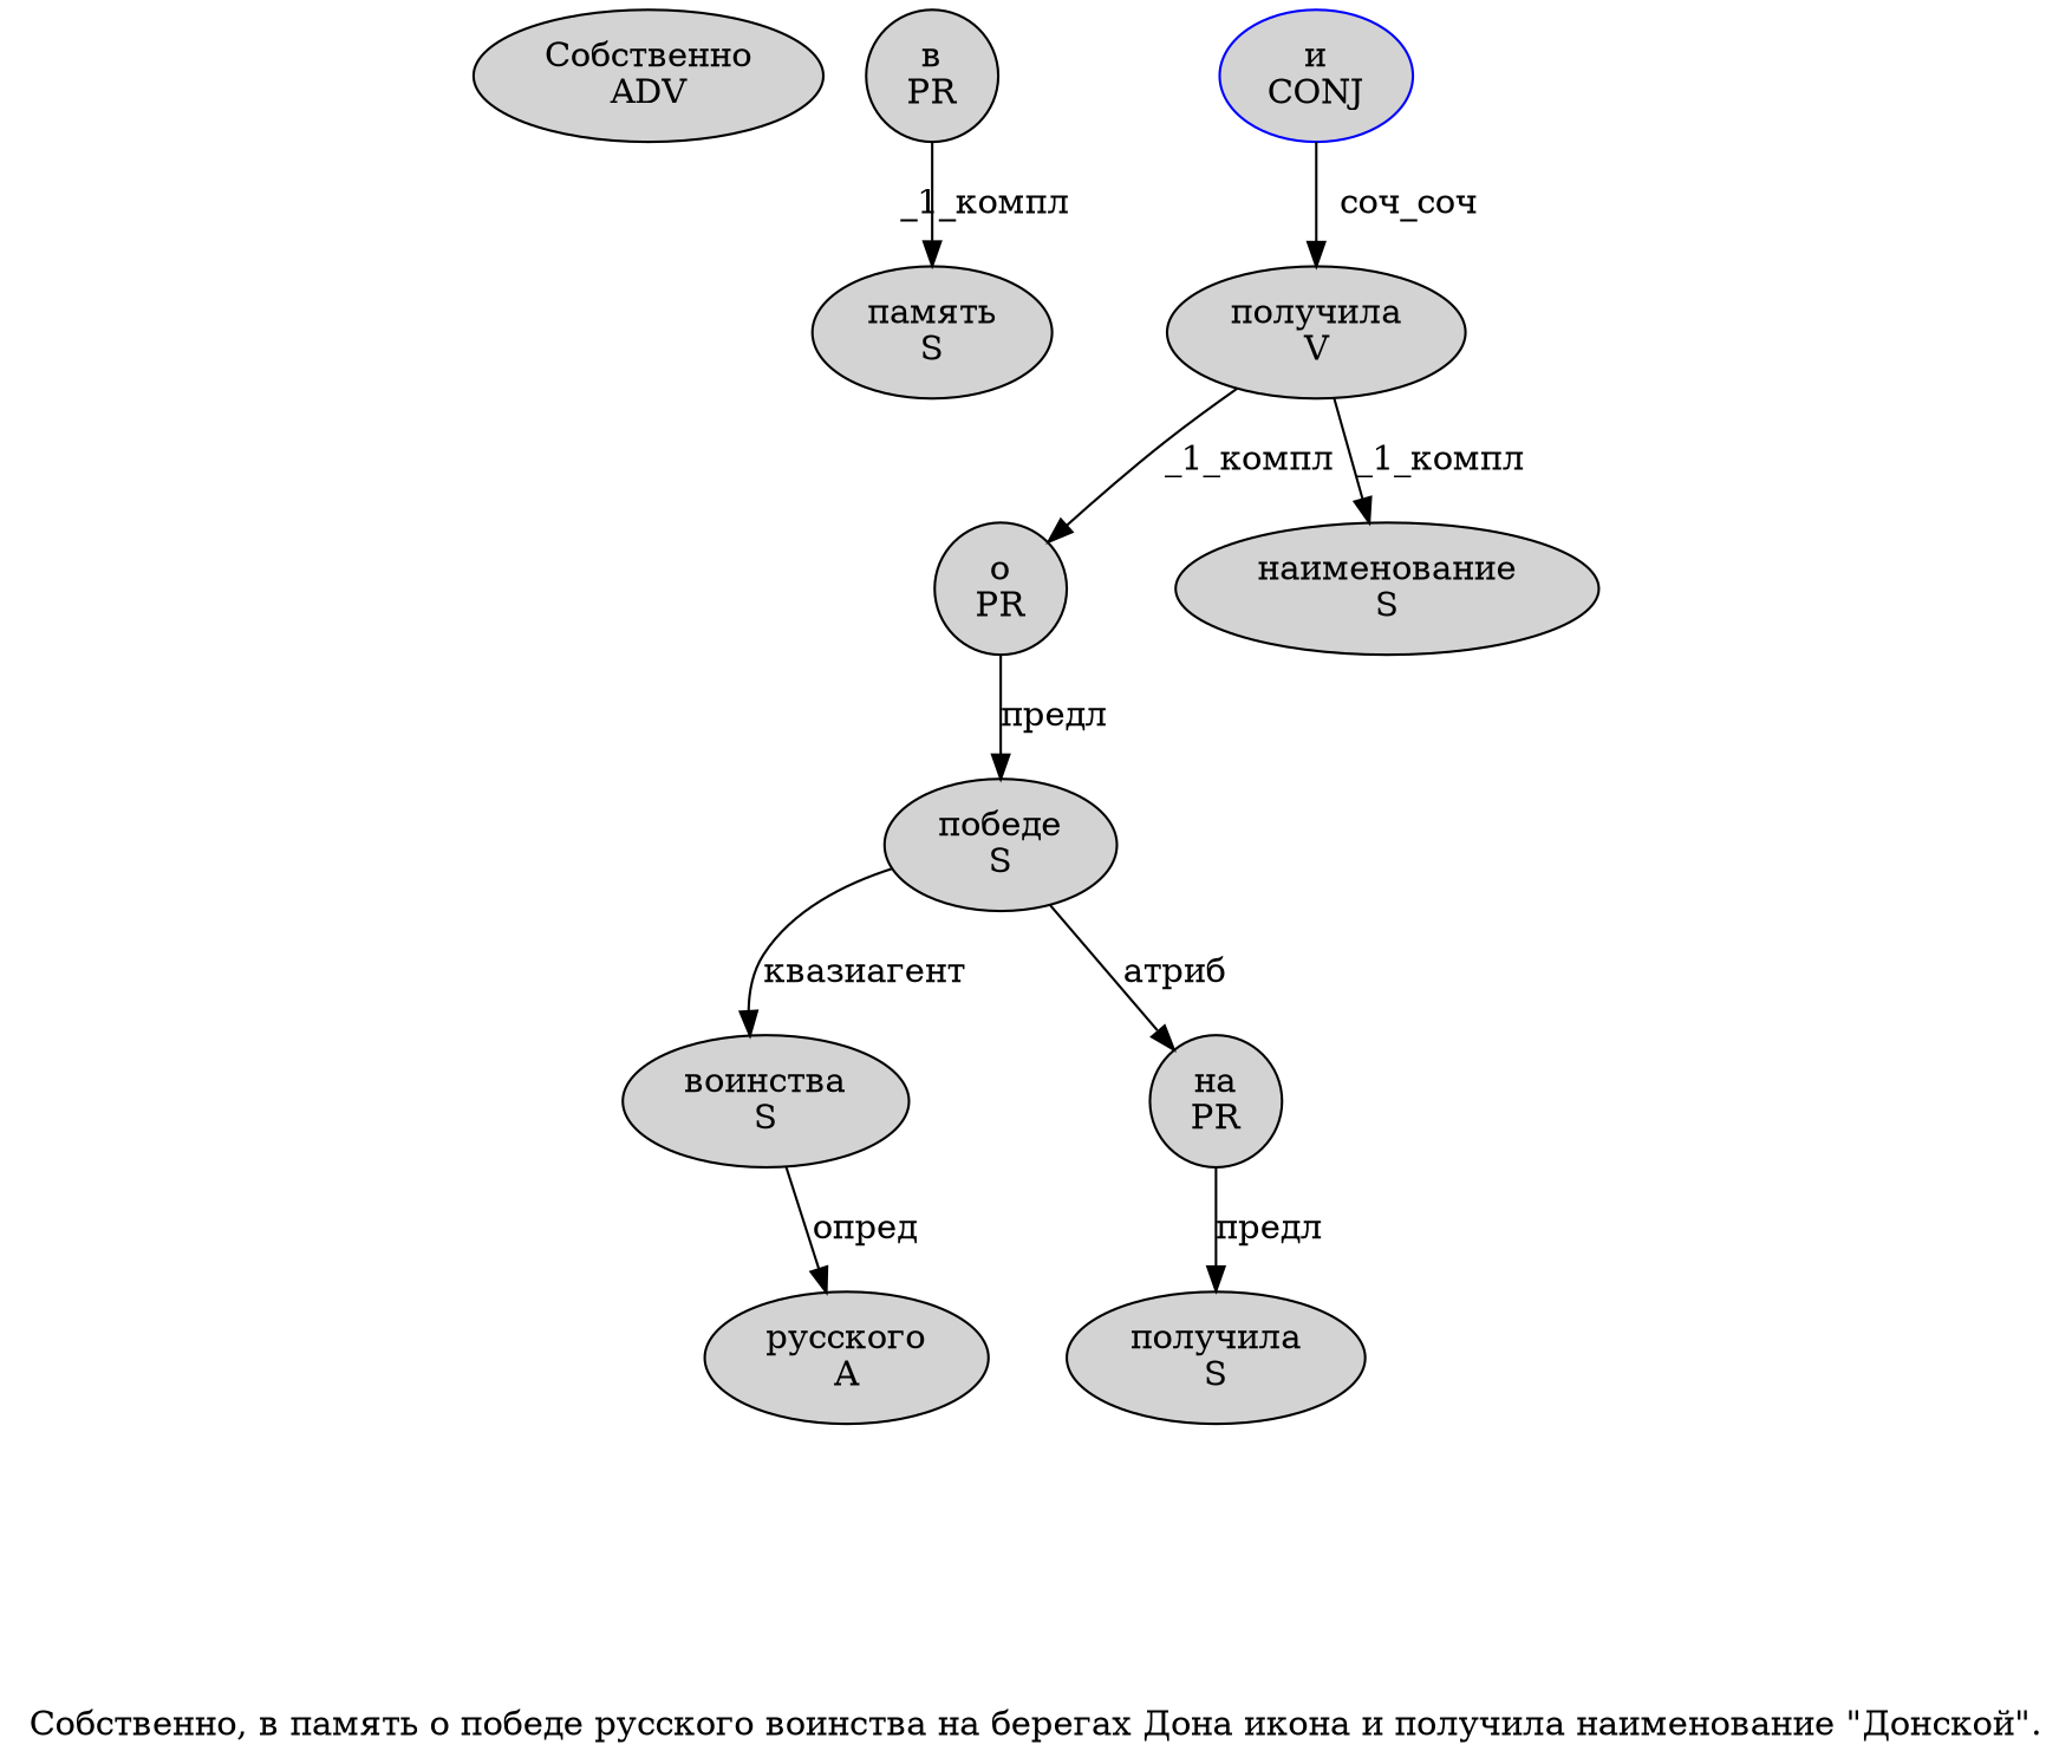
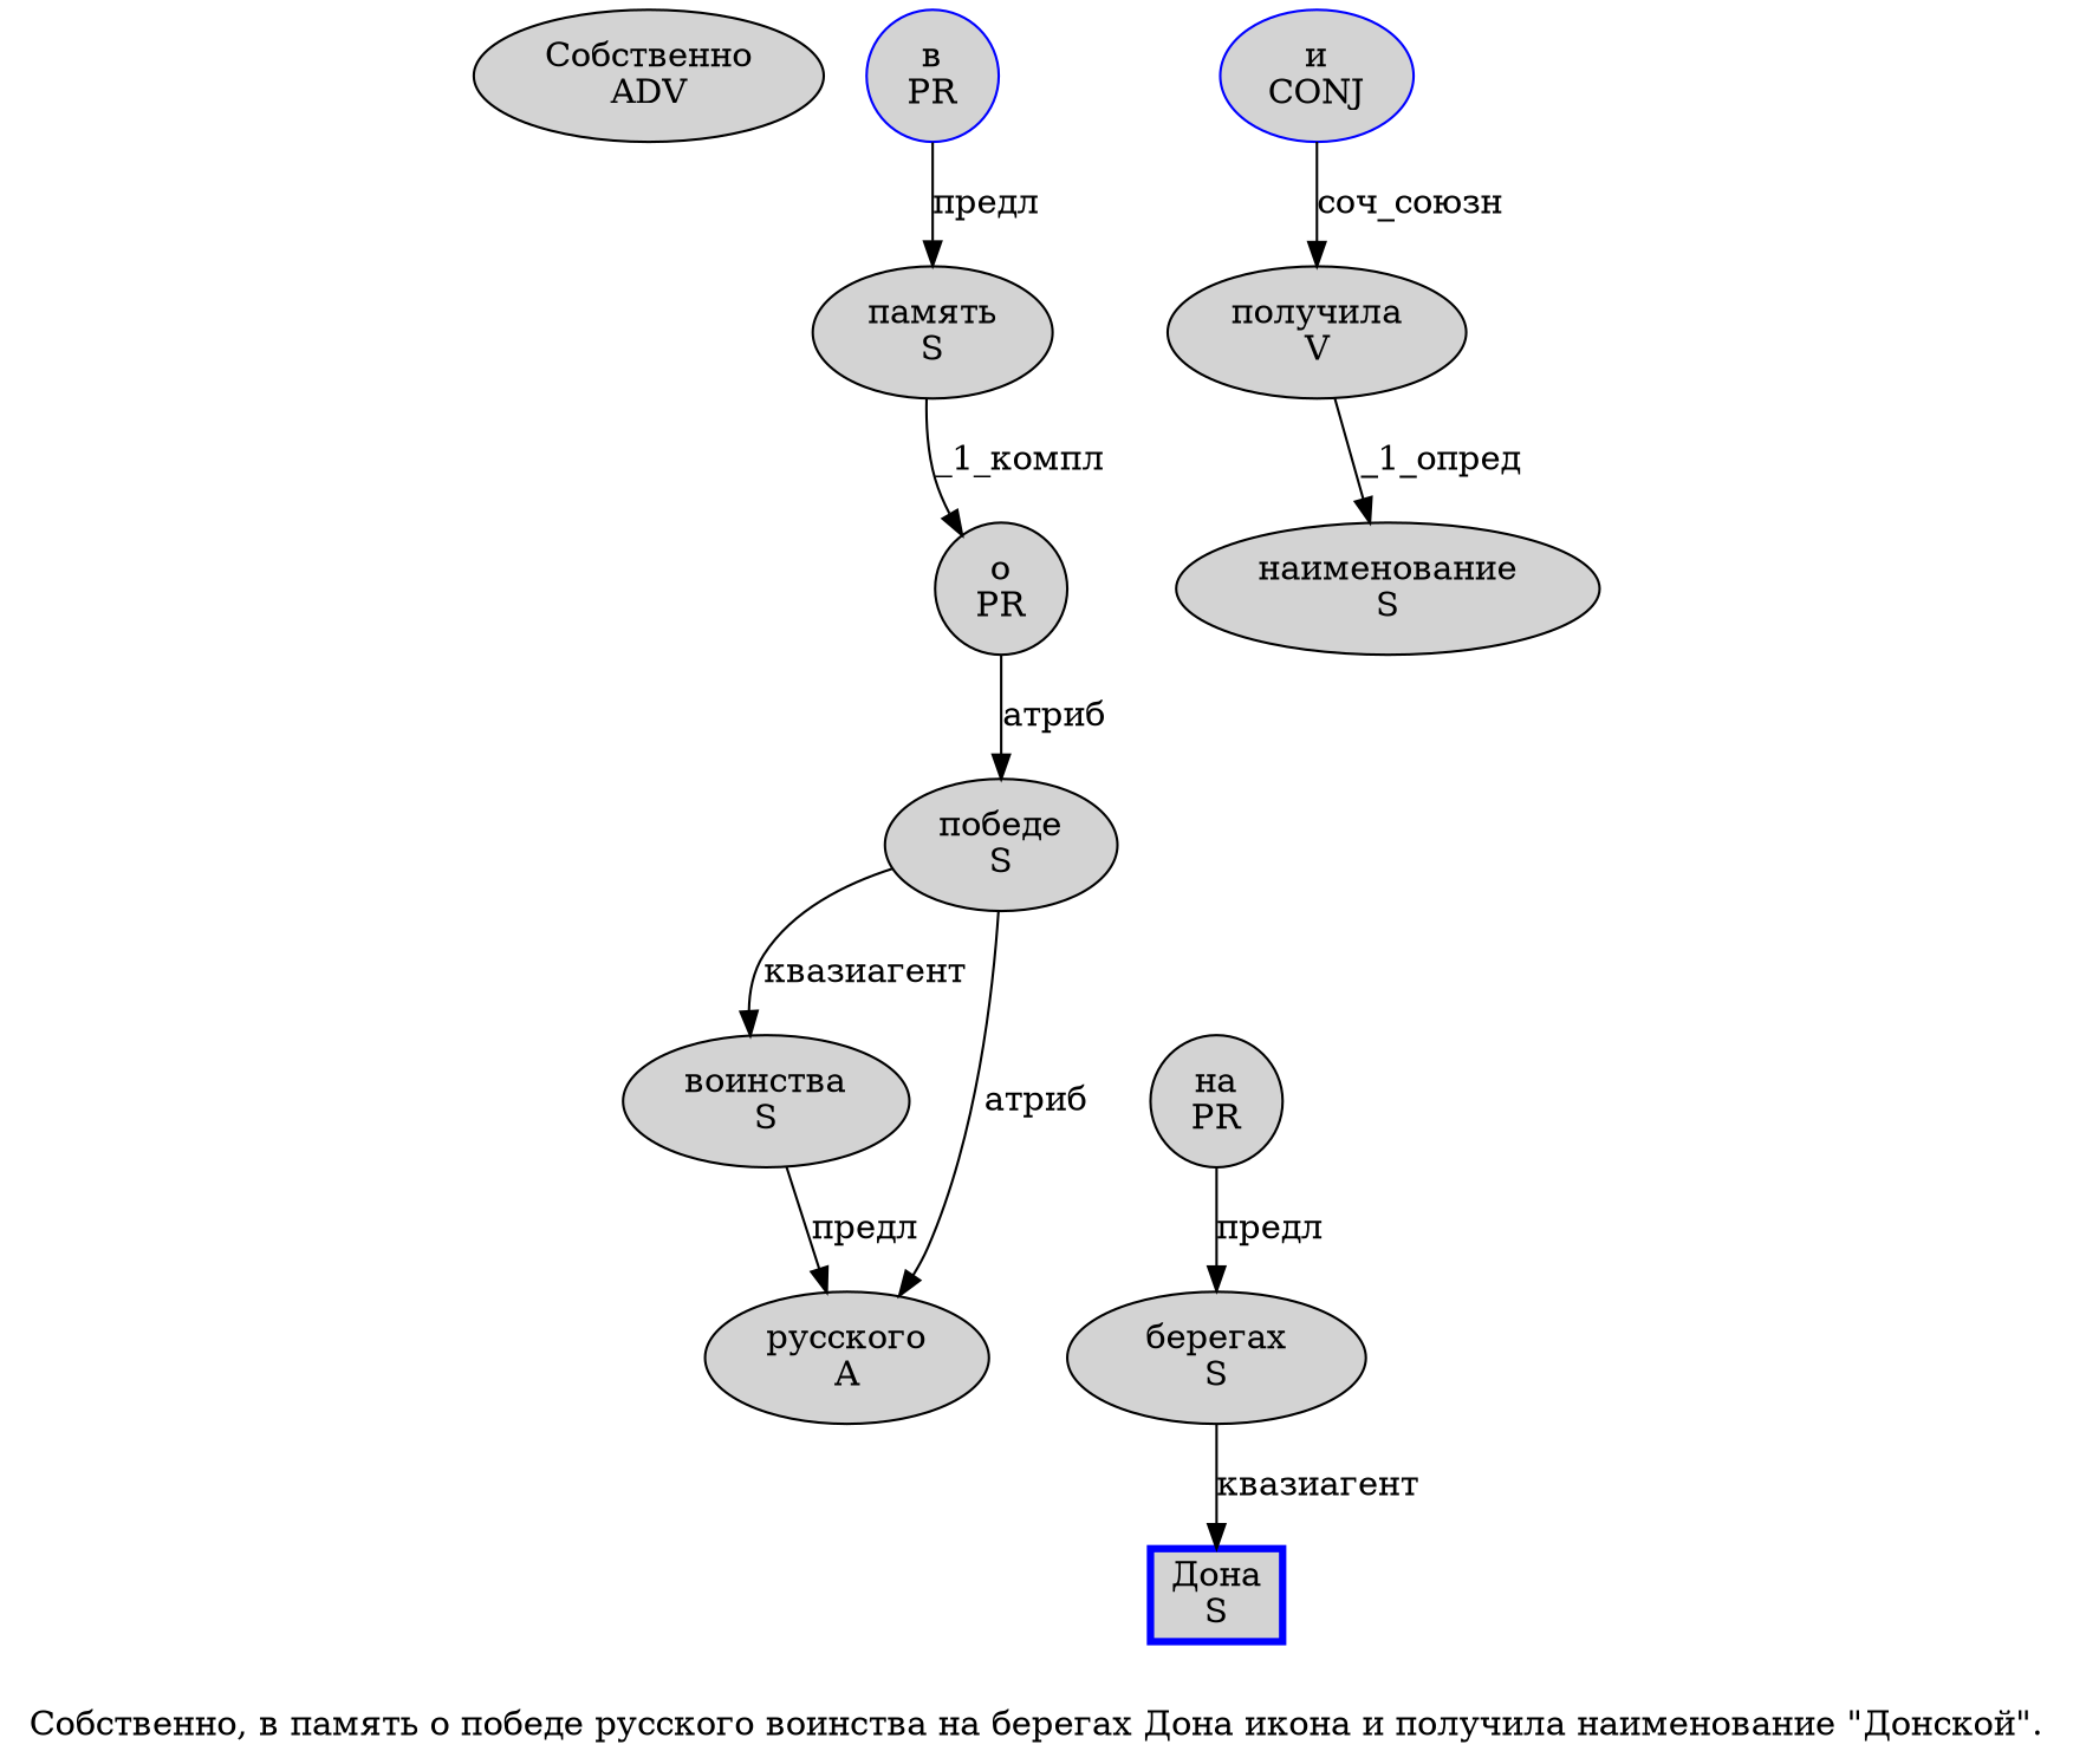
  digraph {
    label="Собственно, в память о победе русского воинства на берегах Дона икона и получила наименование \"Донской\"."
    node [fillcolor=lightgray penwidth=1 shape=ellipse style=filled]
    n1 [label="Собственно\nADV"]
-   n2 [label="в\nPR"]
+   n2 [label="в\nPR" color=blue]
    n3 [label="память\nS"]
    n4 [label="о\nPR"]
    n5 [label="победе\nS"]
    n6 [label="воинства\nS"]
    n7 [label="на\nPR"]
    n8 [label="русского\nA"]
-   n9 [label="получила\nS"]
+   n9 [label="берегах\nS"]
+   n10 [color=blue label="Дона\nS" penwidth=3 shape=box]
    n11 [color=blue label="и\nCONJ"]
    n12 [label="получила\nV"]
    n13 [label="наименование\nS"]
-   n2 -> n3 [label="_1_компл"]
-   n12 -> n4 [label="_1_компл"]
-   n4 -> n5 [label="предл"]
+   n2 -> n3 [label="предл"]
+   n3 -> n4 [label="_1_компл"]
+   n4 -> n5 [label="атриб"]
    n5 -> n6 [label="квазиагент"]
-   n5 -> n7 [label="атриб"]
-   n6 -> n8 [label="опред"]
+   n5 -> n8 [label="атриб"]
+   n6 -> n8 [label="предл"]
    n7 -> n9 [label="предл"]
-   n11 -> n12 [label="соч_соч"]
-   n12 -> n13 [label="_1_компл"]
+   n9 -> n10 [label="квазиагент"]
+   n11 -> n12 [label="соч_союзн"]
+   n12 -> n13 [label="_1_опред"]
  }
